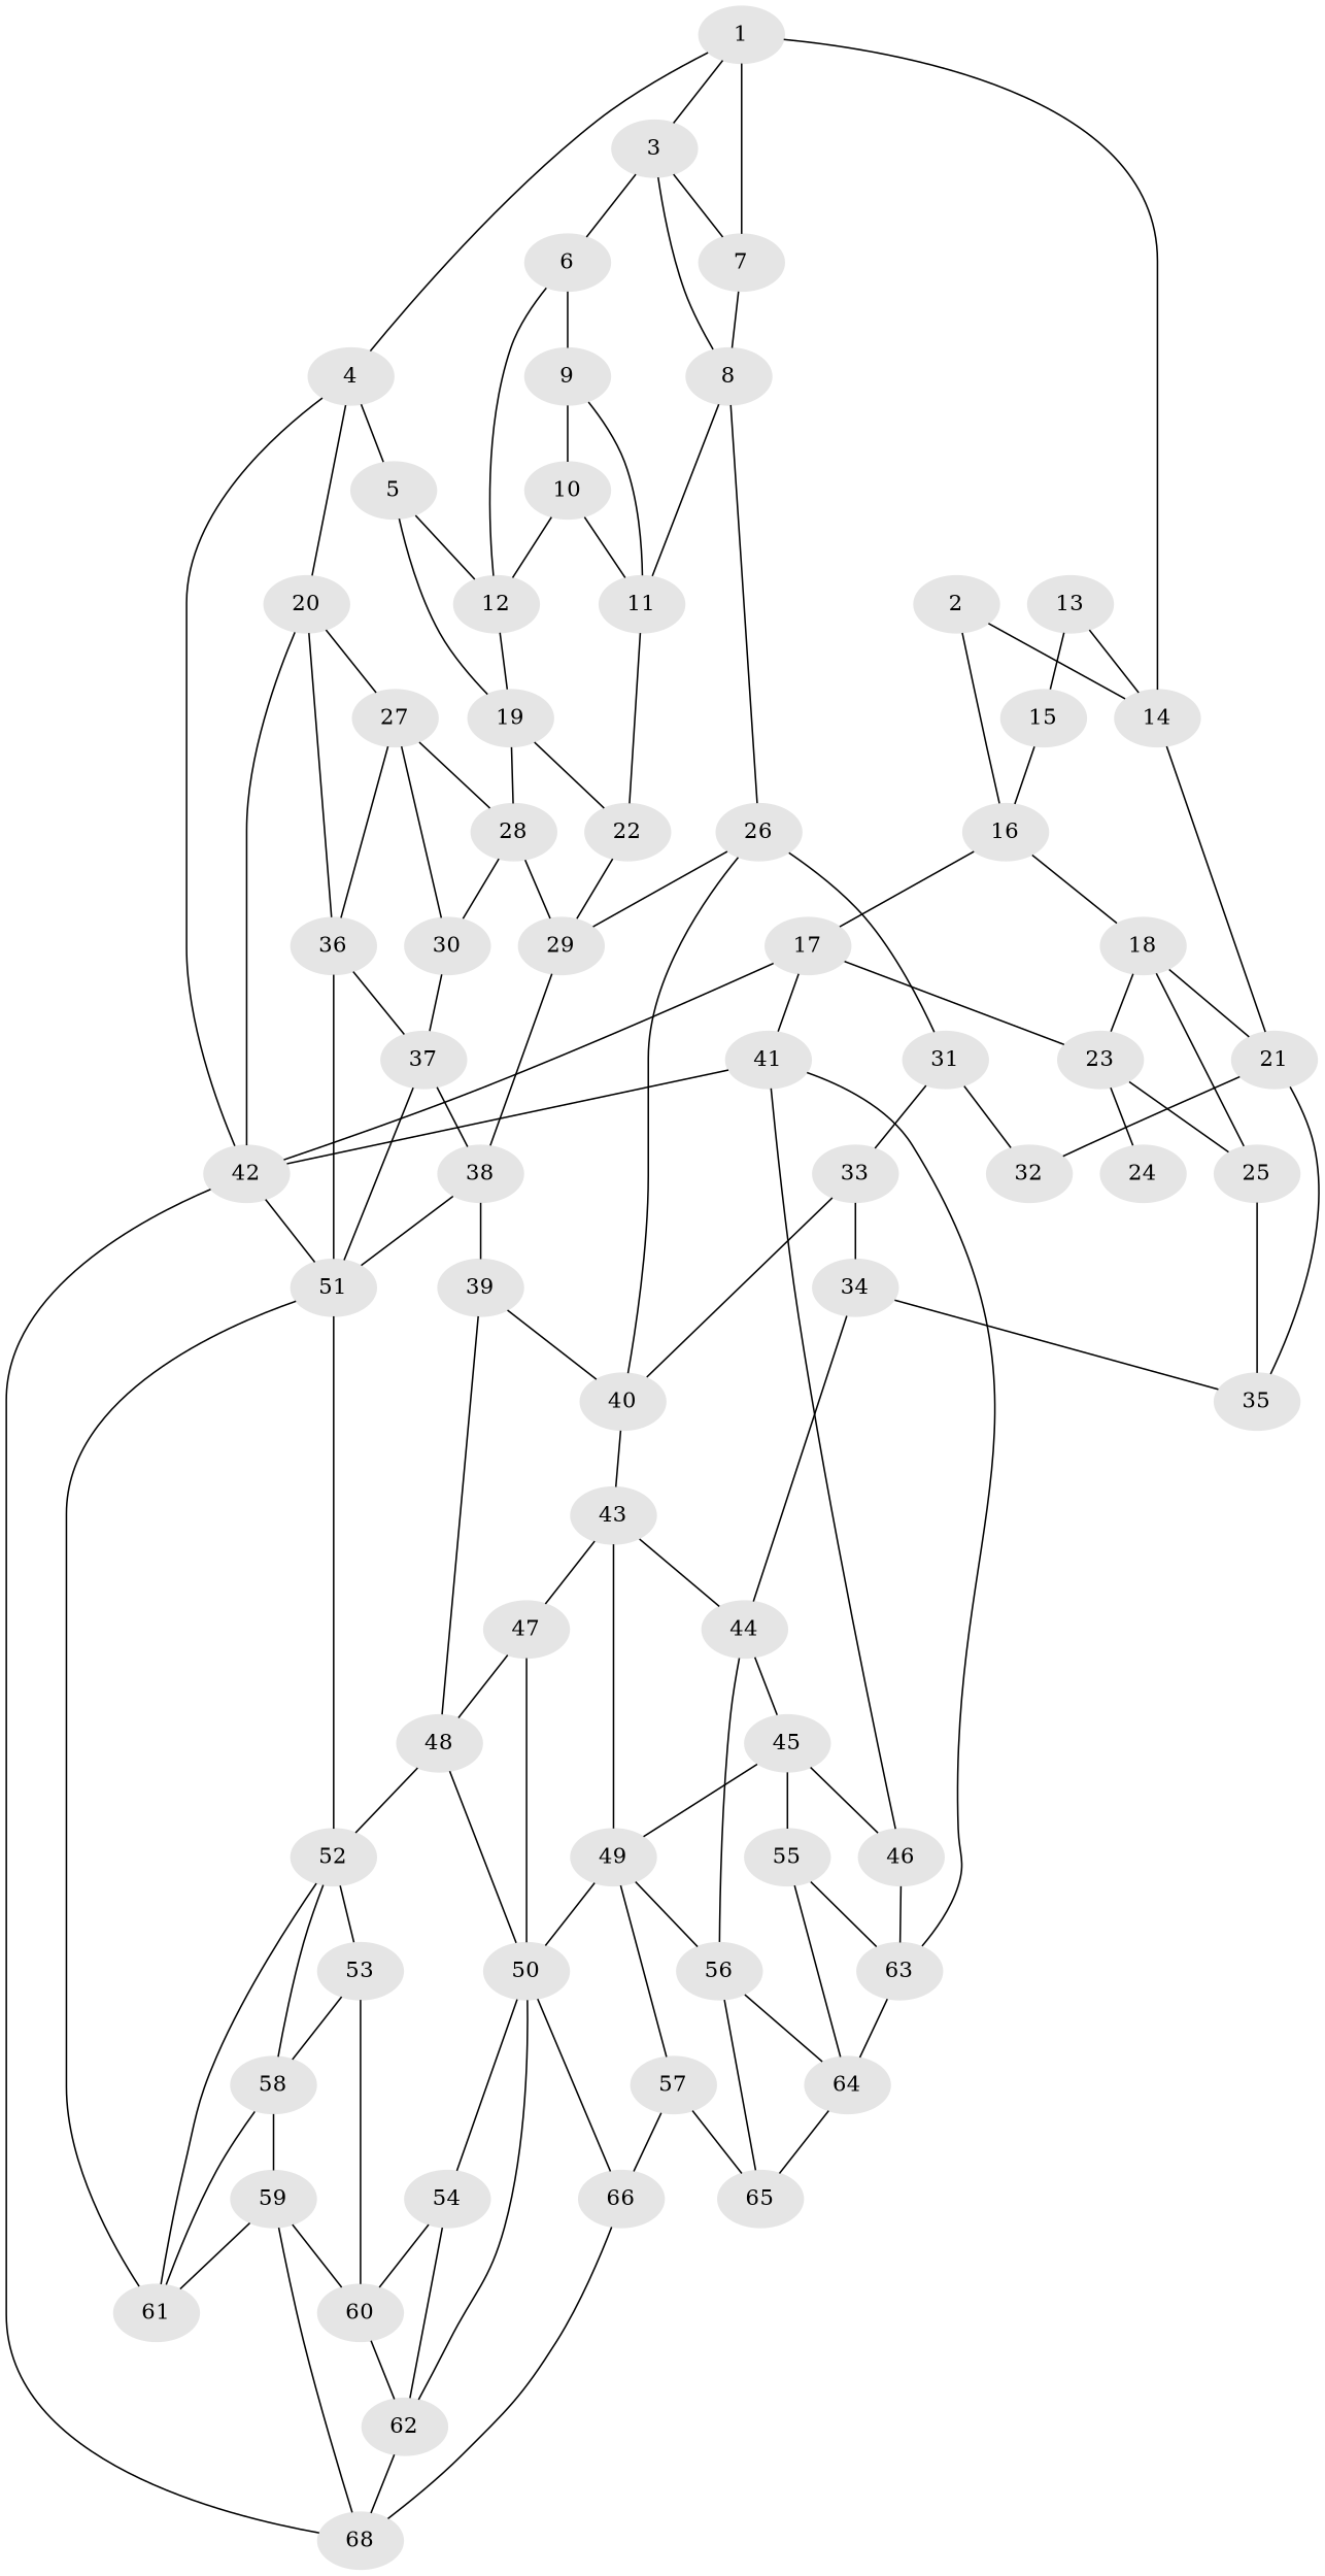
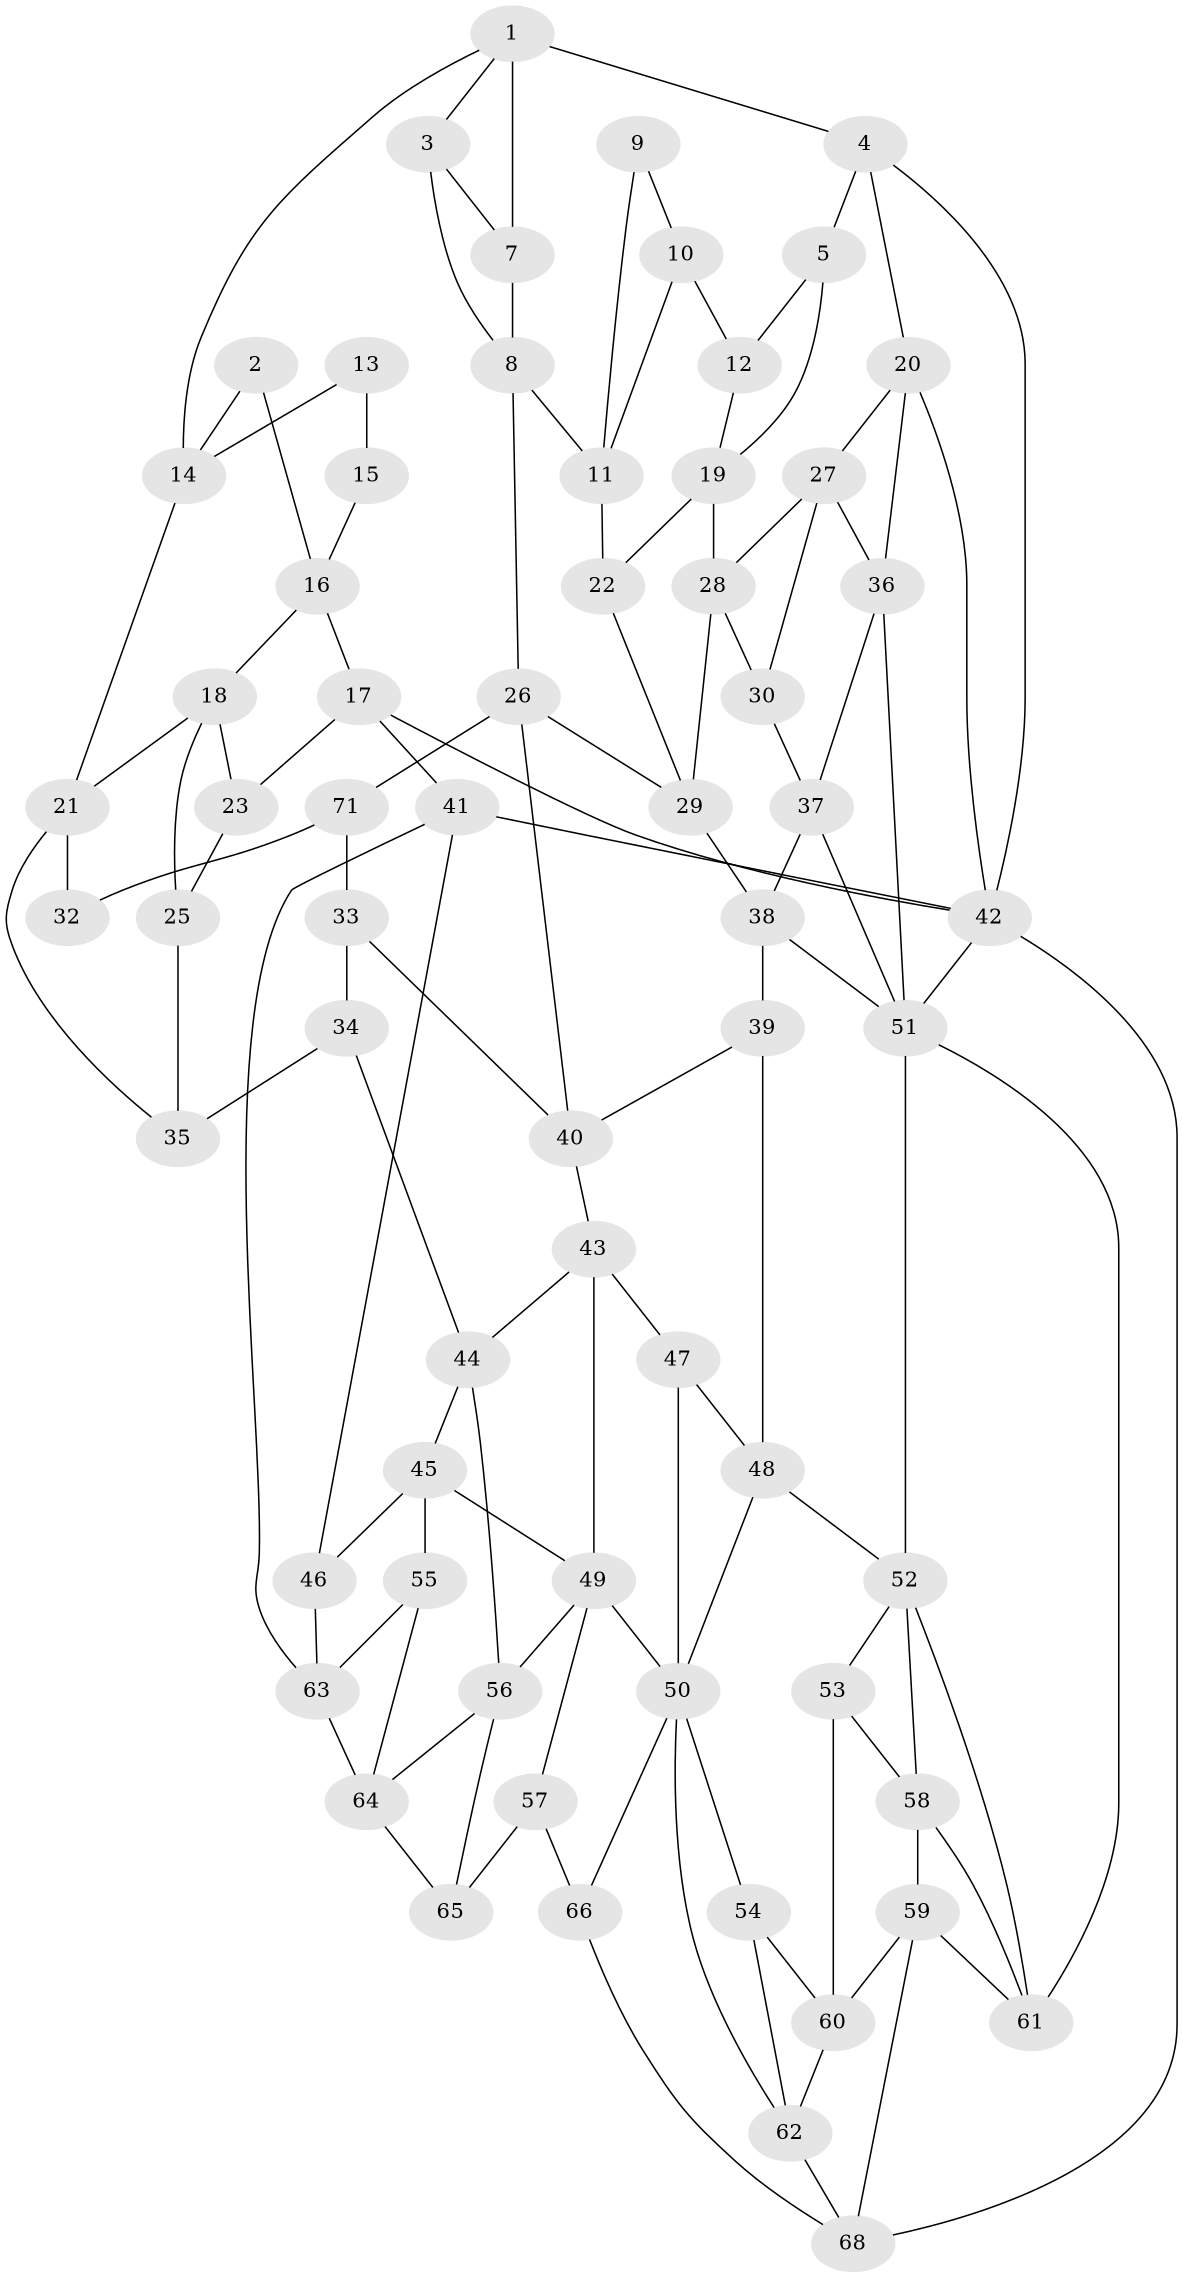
  graph {
    node [color=gray90 style=filled]
    edge [weight=1.0]
    1
    3
    4
    7
    14
-   6
    8
    5
    20
    42
    21
    2
    16
    17
    18
    12
    9
    11
    26
    19
    27
    36
    51
    68
    22
    28
    10
    29
-   31
+   31 [label=71]
    40
    13
    15
    32
    35
    23
    41
    25
-   24
    46
    63
    30
    37
    38
    33
    43
    39
    34
    44
    45
    56
    52
    61
    48
    50
    47
    49
    64
    57
    55
    54
    62
    66
    53
    58
    65
    60
    59
    1 -- 3
    1 -- 4
    1 -- 7 [weight=2.0]
    1 -- 14
    3 -- 7
-   3 -- 6
    3 -- 8
    4 -- 5
    4 -- 20
    4 -- 42
    7 -- 8
    14 -- 21
-   6 -- 12
-   6 -- 9 [weight=2.0]
    8 -- 11
    8 -- 26
    5 -- 12
    5 -- 19
    20 -- 42
    20 -- 27
    20 -- 36
    42 -- 51
    42 -- 68
    21 -- 32
    21 -- 35
    2 -- 14
    2 -- 16
    16 -- 17
    16 -- 18
    17 -- 42
    17 -- 23
    17 -- 41
    18 -- 21
    18 -- 23
    18 -- 25
    12 -- 19
    9 -- 11
    9 -- 10
    11 -- 22
    26 -- 29
    26 -- 31
    26 -- 40
    19 -- 22
    19 -- 28
    27 -- 36
    27 -- 28
    27 -- 30
    36 -- 51
    36 -- 37
    51 -- 52
    51 -- 61
    22 -- 29
    28 -- 29
    28 -- 30
    10 -- 12
    10 -- 11
    29 -- 38
    31 -- 32 [weight=2.0]
    31 -- 33
    40 -- 43
    13 -- 14
    13 -- 15 [weight=2.0]
    15 -- 16
    23 -- 25
-   23 -- 24
    41 -- 42 [weight=2.0]
    41 -- 46
    41 -- 63
    25 -- 35
    46 -- 63
    63 -- 64
    30 -- 37
    37 -- 51
    37 -- 38
    38 -- 51
    38 -- 39
    33 -- 40
    33 -- 34
    43 -- 44
    43 -- 47 [weight=2.0]
    43 -- 49
    39 -- 40
    39 -- 48
    34 -- 35
    34 -- 44
    44 -- 45
    44 -- 56
    45 -- 46
    45 -- 49
    45 -- 55
    56 -- 64
    56 -- 65
    52 -- 61
    52 -- 53
    52 -- 58
    48 -- 52
    48 -- 50
    50 -- 54
    50 -- 62
    50 -- 66
    47 -- 48
    47 -- 50
    49 -- 56
    49 -- 50
    49 -- 57
    64 -- 65
    57 -- 66
    57 -- 65
    55 -- 63
    55 -- 64
    54 -- 62
    54 -- 60
    62 -- 68
    66 -- 68
    53 -- 58
    53 -- 60
    58 -- 61
    58 -- 59
    60 -- 62
    59 -- 68
    59 -- 61
    59 -- 60
  }
